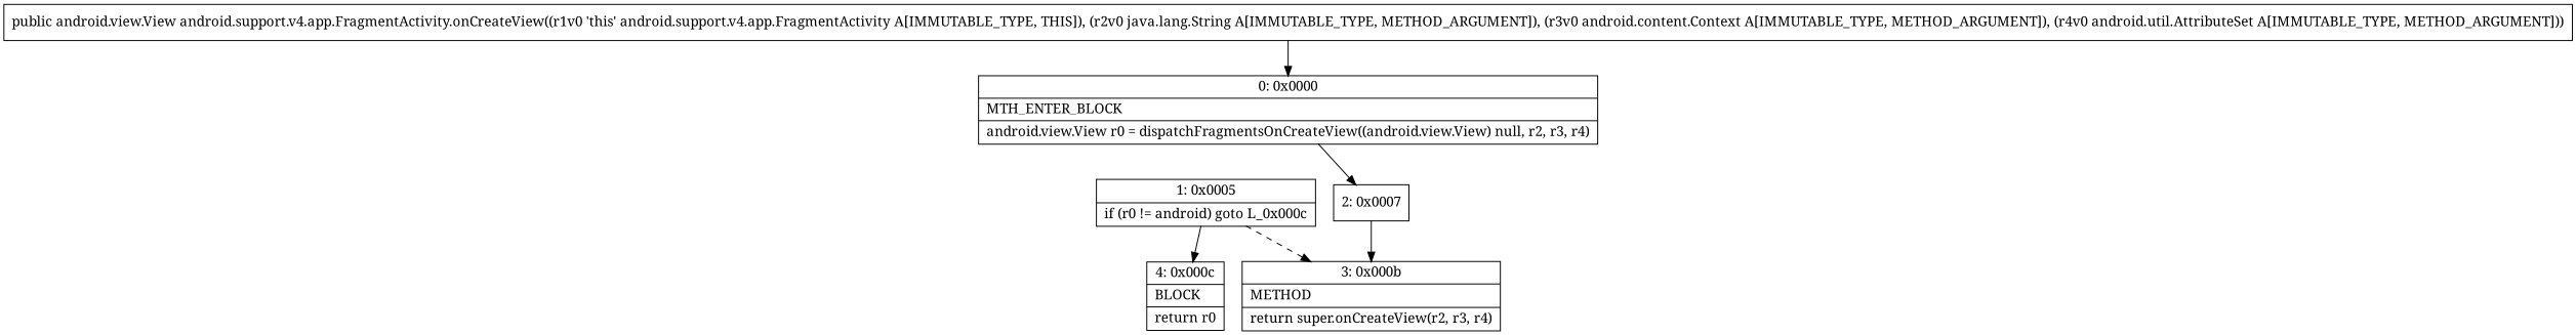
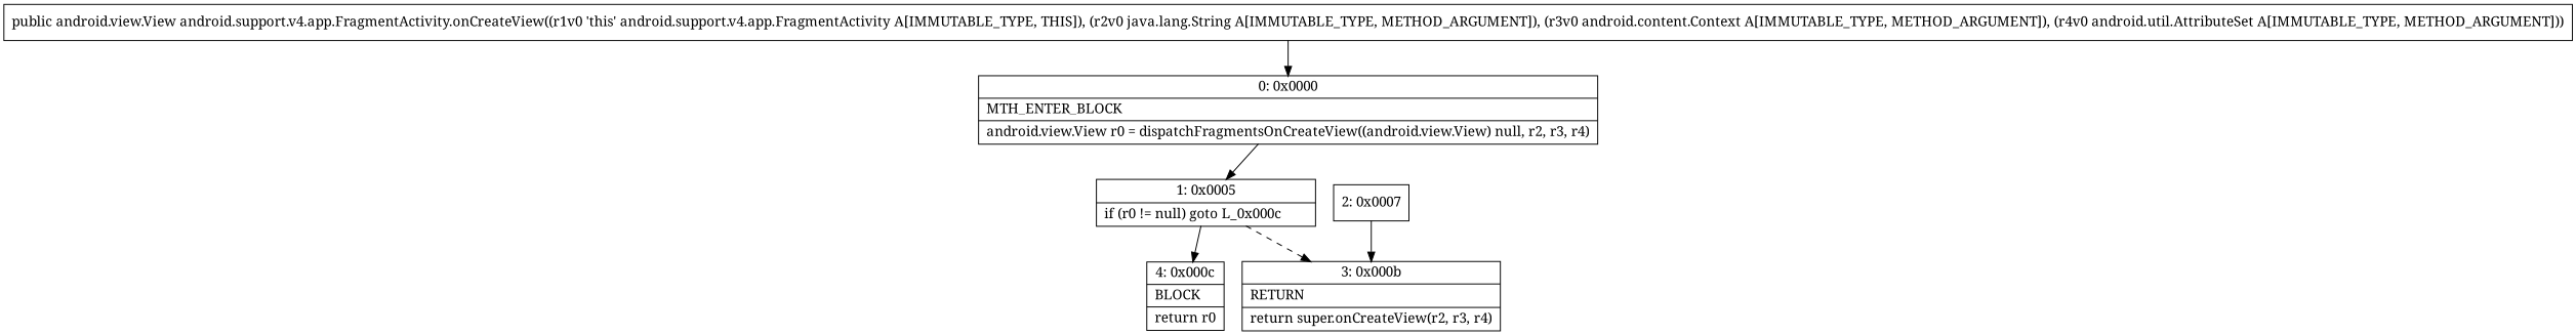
  digraph {
    fontname="Noto Serif"
    node [fontname="Noto Serif" shape=record]
    edge [fontname="Noto Serif"]
    n1 [label="{0\:\ 0x0000|MTH_ENTER_BLOCK\l|android.view.View r0 = dispatchFragmentsOnCreateView((android.view.View) null, r2, r3, r4)\l}"]
-   n2 [label="{1\:\ 0x0005|if (r0 != android) goto L_0x000c\l}"]
+   n2 [label="{1\:\ 0x0005|if (r0 != null) goto L_0x000c\l}"]
    n3 [label="{4\:\ 0x000c|BLOCK\l|return r0\l}"]
-   n4 [label="{3\:\ 0x000b|METHOD\l|return super.onCreateView(r2, r3, r4)\l}"]
+   n4 [label="{3\:\ 0x000b|RETURN\l|return super.onCreateView(r2, r3, r4)\l}"]
    n5 [label="{2\:\ 0x0007}"]
    n6 [label="{public android.view.View android.support.v4.app.FragmentActivity.onCreateView((r1v0 'this' android.support.v4.app.FragmentActivity A[IMMUTABLE_TYPE, THIS]), (r2v0 java.lang.String A[IMMUTABLE_TYPE, METHOD_ARGUMENT]), (r3v0 android.content.Context A[IMMUTABLE_TYPE, METHOD_ARGUMENT]), (r4v0 android.util.AttributeSet A[IMMUTABLE_TYPE, METHOD_ARGUMENT])) }"]
-   n1 -> n5
+   n1 -> n2
    n2 -> n3
    n2 -> n4 [style=dashed]
    n5 -> n4
    n6 -> n1
  }
